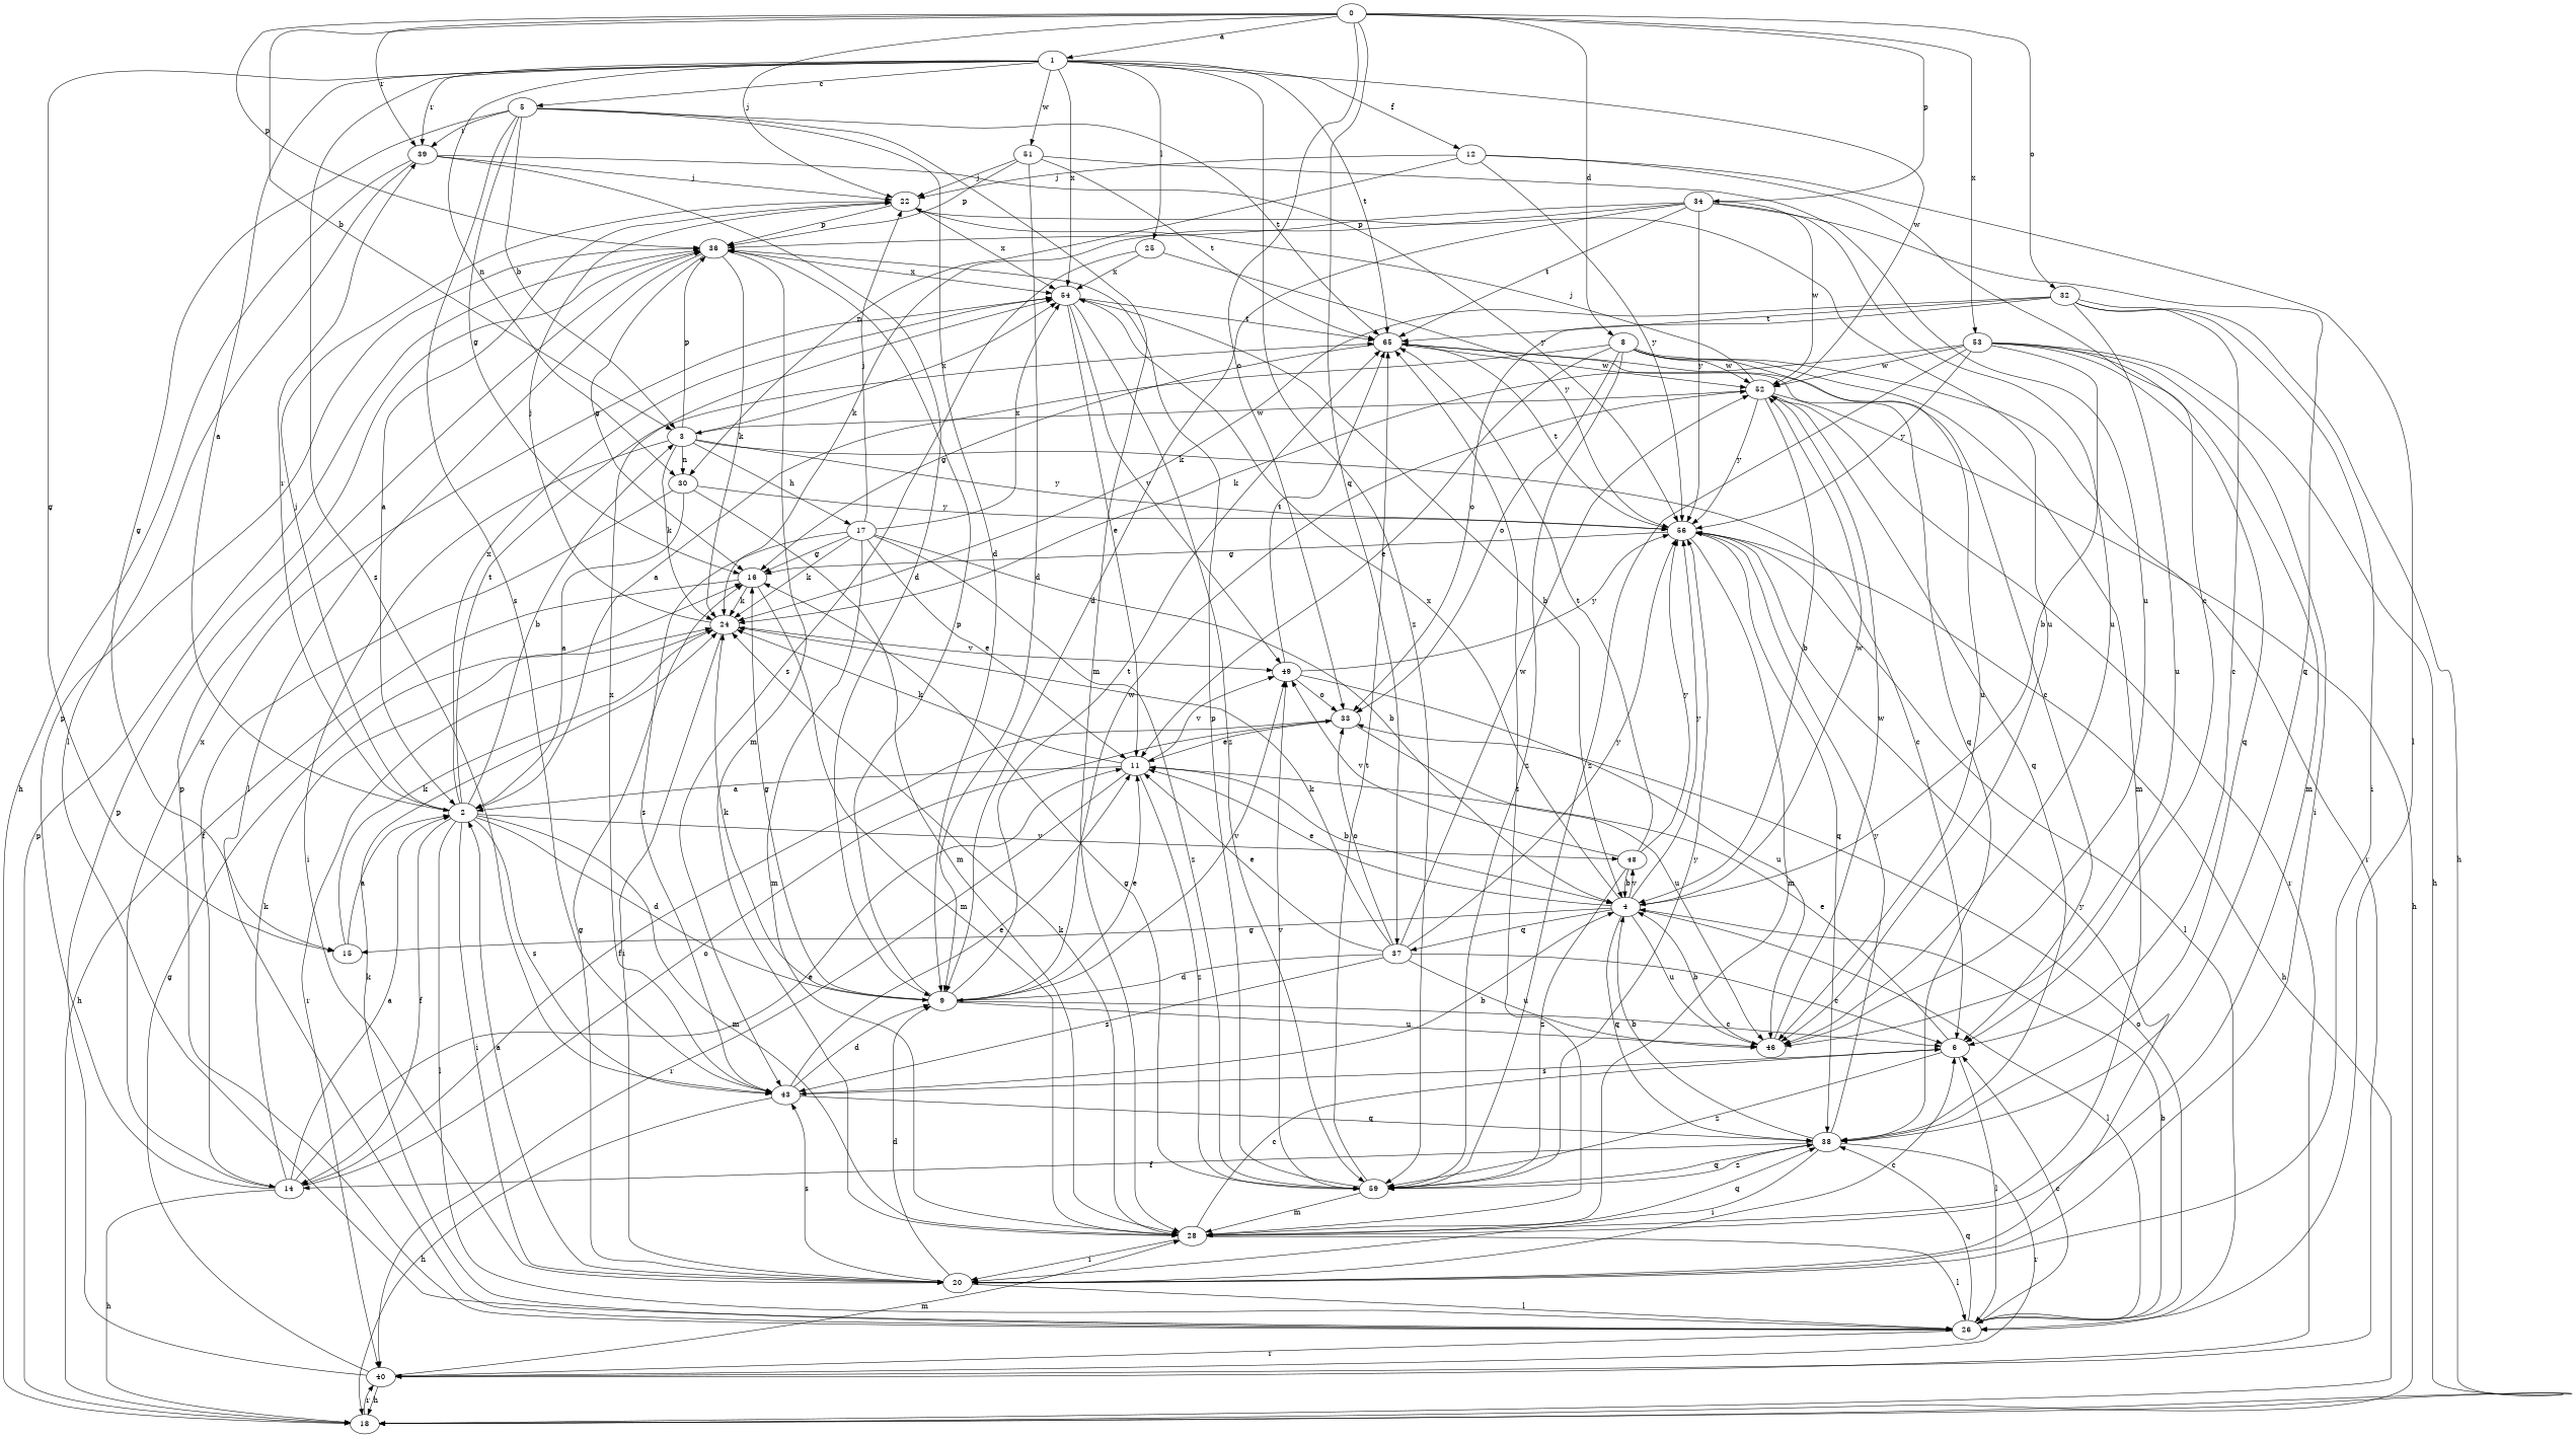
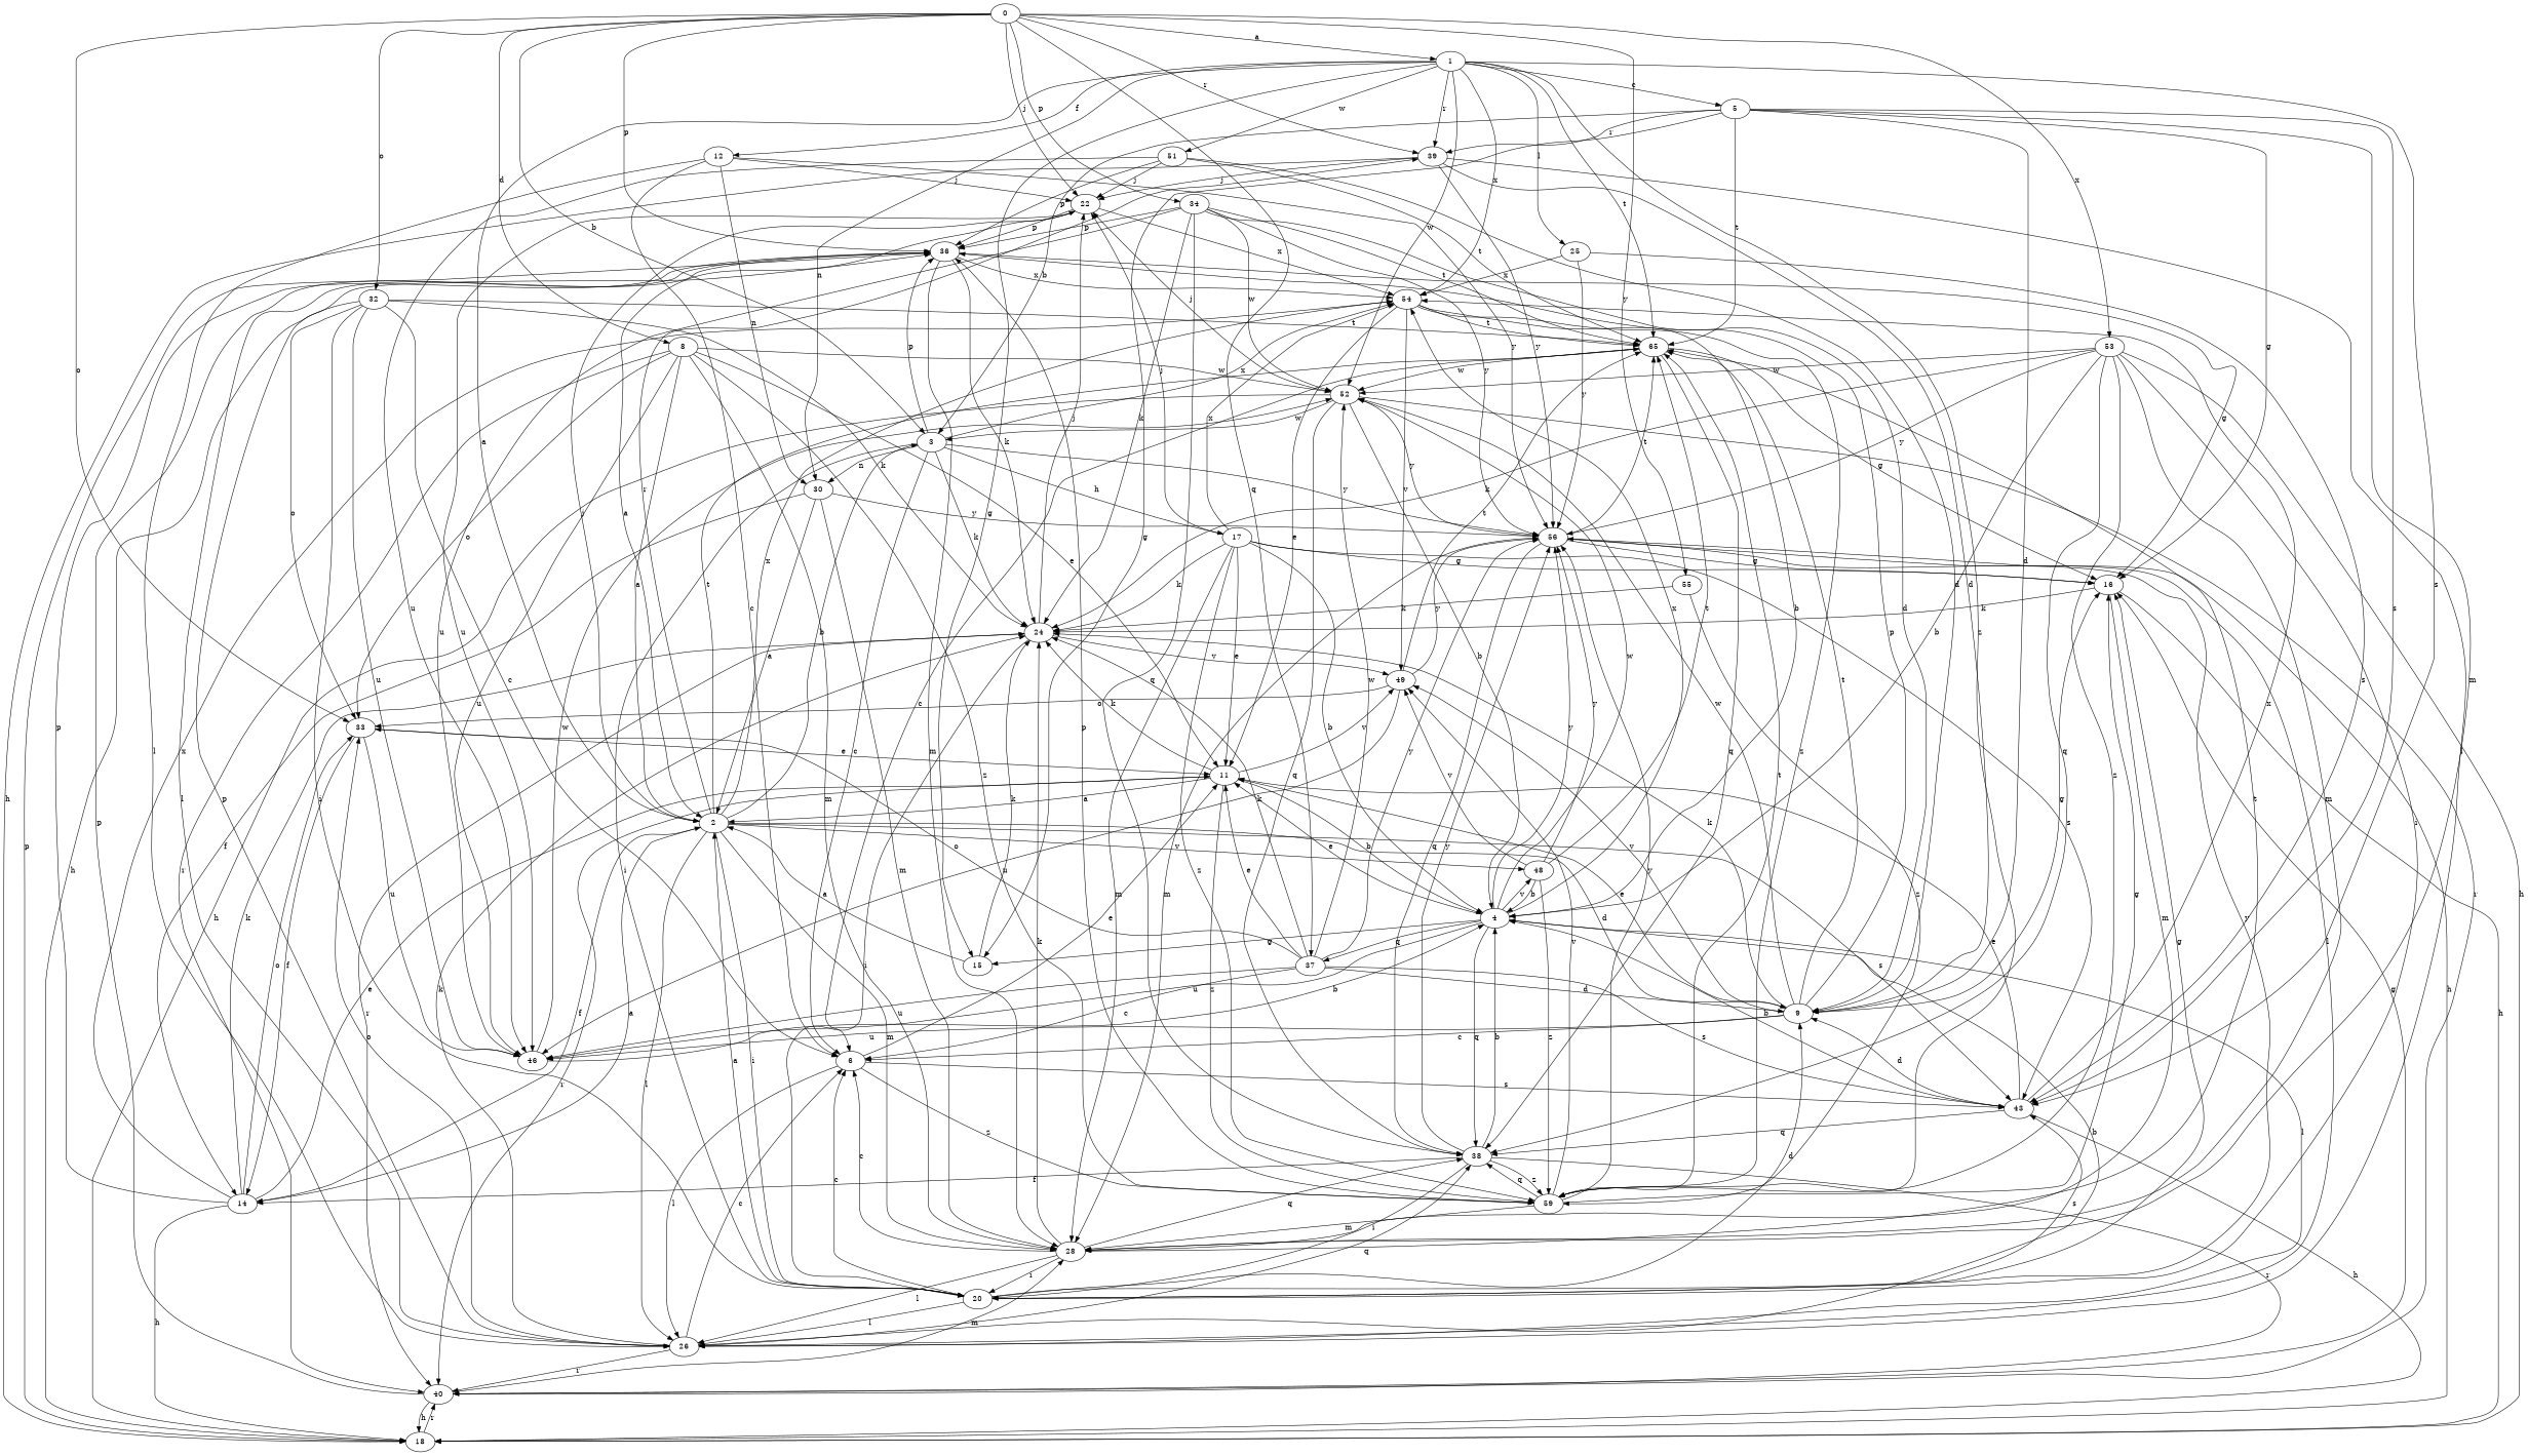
  strict digraph {
    0
    1
    3
    8
    22
    32
    33
    34
    36
    37
    39
    53
+   55
    2
    5
    12
    15
    25
    30
    43
    n21 [label=65]
    51
    52
    54
    59
    20
    6
    17
    24
    56
    28
    11
    46
    40
    18
    14
    9
    38
    26
    16
    4
    48
    49
    0 -> 1 [label=a]
    0 -> 3 [label=b]
    0 -> 8 [label=d]
    0 -> 22 [label=j]
    0 -> 32 [label=o]
    0 -> 33 [label=o]
    0 -> 34 [label=p]
    0 -> 36 [label=p]
    0 -> 37 [label=q]
    0 -> 39 [label=r]
    0 -> 53 [label=x]
+   0 -> 55 [label=y]
    1 -> 39 [label=r]
    1 -> 2 [label=a]
    1 -> 5 [label=c]
    1 -> 12 [label=f]
    1 -> 15 [label=g]
    1 -> 25 [label=l]
    1 -> 30 [label=n]
    1 -> 43 [label=s]
    1 -> n21 [label=t]
    1 -> 51 [label=w]
    1 -> 52 [label=w]
    1 -> 54 [label=x]
    1 -> 59 [label=z]
    3 -> 36 [label=p]
    3 -> 30 [label=n]
    3 -> 54 [label=x]
    3 -> 20 [label=i]
    3 -> 6 [label=c]
    3 -> 17 [label=h]
    3 -> 24 [label=k]
    3 -> 56 [label=y]
    8 -> 33 [label=o]
    8 -> 2 [label=a]
    8 -> 52 [label=w]
    8 -> 59 [label=z]
    8 -> 28 [label=m]
    8 -> 11 [label=e]
    8 -> 46 [label=u]
    8 -> 40 [label=r]
    22 -> 36 [label=p]
    22 -> 2 [label=a]
    22 -> 54 [label=x]
    22 -> 46 [label=u]
    32 -> 33 [label=o]
    32 -> n21 [label=t]
    32 -> 20 [label=i]
    32 -> 6 [label=c]
    32 -> 24 [label=k]
    32 -> 46 [label=u]
    32 -> 18 [label=h]
    33 -> 11 [label=e]
    33 -> 46 [label=u]
    33 -> 14 [label=f]
    34 -> 36 [label=p]
    34 -> n21 [label=t]
    34 -> 52 [label=w]
    34 -> 24 [label=k]
    34 -> 56 [label=y]
    34 -> 46 [label=u]
    34 -> 9 [label=d]
    34 -> 38 [label=q]
    36 -> 54 [label=x]
    36 -> 24 [label=k]
    36 -> 28 [label=m]
    36 -> 26 [label=l]
    36 -> 16 [label=g]
    37 -> 33 [label=o]
    37 -> 43 [label=s]
    37 -> 52 [label=w]
    37 -> 6 [label=c]
    37 -> 24 [label=k]
    37 -> 56 [label=y]
    37 -> 11 [label=e]
    37 -> 46 [label=u]
    37 -> 9 [label=d]
    39 -> 22 [label=j]
    39 -> 56 [label=y]
    39 -> 18 [label=h]
    39 -> 9 [label=d]
    39 -> 26 [label=l]
    53 -> 52 [label=w]
    53 -> 59 [label=z]
    53 -> 20 [label=i]
    53 -> 24 [label=k]
    53 -> 56 [label=y]
    53 -> 28 [label=m]
    53 -> 18 [label=h]
    53 -> 38 [label=q]
    53 -> 4 [label=b]
+   55 -> 59 [label=z]
+   55 -> 24 [label=k]
    2 -> 3 [label=b]
    2 -> 22 [label=j]
    2 -> 39 [label=r]
    2 -> 43 [label=s]
    2 -> n21 [label=t]
    2 -> 54 [label=x]
    2 -> 20 [label=i]
    2 -> 28 [label=m]
    2 -> 14 [label=f]
    2 -> 9 [label=d]
    2 -> 26 [label=l]
    2 -> 48 [label=v]
    5 -> 3 [label=b]
    5 -> 39 [label=r]
    5 -> 15 [label=g]
    5 -> 43 [label=s]
    5 -> n21 [label=t]
    5 -> 28 [label=m]
    5 -> 9 [label=d]
    5 -> 16 [label=g]
    12 -> 22 [label=j]
    12 -> 30 [label=n]
    12 -> 6 [label=c]
    12 -> 56 [label=y]
    12 -> 26 [label=l]
    15 -> 2 [label=a]
    15 -> 24 [label=k]
    25 -> 43 [label=s]
    25 -> 54 [label=x]
    25 -> 56 [label=y]
    30 -> 2 [label=a]
    30 -> 56 [label=y]
    30 -> 28 [label=m]
    30 -> 14 [label=f]
    43 -> 54 [label=x]
    43 -> 11 [label=e]
    43 -> 18 [label=h]
    43 -> 9 [label=d]
    43 -> 38 [label=q]
    43 -> 4 [label=b]
    n21 -> 52 [label=w]
    n21 -> 6 [label=c]
    n21 -> 38 [label=q]
    n21 -> 16 [label=g]
    51 -> 22 [label=j]
    51 -> 36 [label=p]
    51 -> n21 [label=t]
    51 -> 46 [label=u]
    51 -> 9 [label=d]
    52 -> 3 [label=w]
    52 -> 22 [label=j]
    52 -> 56 [label=y]
    52 -> 40 [label=r]
    52 -> 18 [label=h]
    52 -> 38 [label=q]
    52 -> 4 [label=b]
    54 -> n21 [label=t]
    54 -> 59 [label=z]
    54 -> 11 [label=e]
    54 -> 4 [label=b]
    54 -> 49 [label=v]
    59 -> 36 [label=p]
    59 -> n21 [label=t]
    59 -> 56 [label=y]
    59 -> 28 [label=m]
    59 -> 38 [label=q]
    59 -> 16 [label=g]
    59 -> 49 [label=v]
    20 -> 2 [label=a]
    20 -> 43 [label=s]
    20 -> 6 [label=c]
    20 -> 56 [label=y]
    20 -> 9 [label=d]
    20 -> 26 [label=l]
    20 -> 16 [label=g]
    6 -> 43 [label=s]
    6 -> 59 [label=z]
    6 -> 11 [label=e]
    6 -> 26 [label=l]
    17 -> 22 [label=j]
    17 -> 43 [label=s]
    17 -> 54 [label=x]
    17 -> 59 [label=z]
    17 -> 24 [label=k]
    17 -> 28 [label=m]
    17 -> 11 [label=e]
    17 -> 16 [label=g]
    17 -> 4 [label=b]
    24 -> 22 [label=j]
    24 -> 20 [label=i]
    24 -> 40 [label=r]
    24 -> 49 [label=v]
    56 -> n21 [label=t]
    56 -> 28 [label=m]
    56 -> 18 [label=h]
    56 -> 38 [label=q]
    56 -> 26 [label=l]
    56 -> 16 [label=g]
    28 -> n21 [label=t]
    28 -> 20 [label=i]
    28 -> 6 [label=c]
    28 -> 24 [label=k]
    28 -> 38 [label=q]
    28 -> 26 [label=l]
    11 -> 2 [label=a]
    11 -> 59 [label=z]
    11 -> 24 [label=k]
    11 -> 40 [label=r]
    11 -> 4 [label=b]
    11 -> 49 [label=v]
    46 -> 52 [label=w]
    46 -> 4 [label=b]
    40 -> 36 [label=p]
    40 -> 28 [label=m]
    40 -> 18 [label=h]
    40 -> 16 [label=g]
    18 -> 36 [label=p]
    18 -> 40 [label=r]
    14 -> 33 [label=o]
    14 -> 36 [label=p]
    14 -> 2 [label=a]
    14 -> 54 [label=x]
    14 -> 24 [label=k]
    14 -> 11 [label=e]
    14 -> 18 [label=h]
    9 -> 36 [label=p]
    9 -> n21 [label=t]
    9 -> 52 [label=w]
    9 -> 6 [label=c]
    9 -> 24 [label=k]
    9 -> 11 [label=e]
    9 -> 46 [label=u]
    9 -> 16 [label=g]
    9 -> 49 [label=v]
    38 -> 59 [label=z]
    38 -> 20 [label=i]
    38 -> 56 [label=y]
    38 -> 40 [label=r]
    38 -> 14 [label=f]
    38 -> 4 [label=b]
    26 -> 33 [label=o]
    26 -> 36 [label=p]
    26 -> 6 [label=c]
    26 -> 24 [label=k]
    26 -> 40 [label=r]
    26 -> 38 [label=q]
    26 -> 4 [label=b]
    16 -> 24 [label=k]
    16 -> 28 [label=m]
    16 -> 18 [label=h]
    4 -> 37 [label=q]
    4 -> 15 [label=g]
    4 -> 52 [label=w]
    4 -> 54 [label=x]
    4 -> 56 [label=y]
    4 -> 11 [label=e]
    4 -> 46 [label=u]
    4 -> 38 [label=q]
    4 -> 26 [label=l]
    4 -> 48 [label=v]
    48 -> n21 [label=t]
    48 -> 59 [label=z]
    48 -> 56 [label=y]
    48 -> 4 [label=b]
    48 -> 49 [label=v]
    49 -> 33 [label=o]
    49 -> n21 [label=t]
    49 -> 56 [label=y]
    49 -> 46 [label=u]
  }
